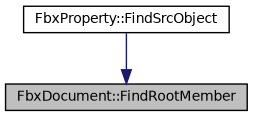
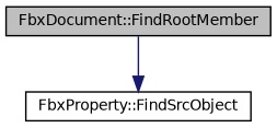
  digraph {
    rankdir=TB
    node [color=black fontname=Helvetica fontsize=10 shape=record style=filled]
    n1 [fillcolor=grey75 fontcolor=black height=0.2 label="FbxDocument::FindRootMember" width=0.4]
    n2 [fillcolor=white height=0.2 label="FbxProperty::FindSrcObject" width=0.4]
-   n2 -> n1 [color=midnightblue fontname=Helvetica fontsize=10 labelfontname=Helvetica labelfontsize=10 style=solid]
+   n1 -> n2 [color=midnightblue fontname=Helvetica fontsize=10 labelfontname=Helvetica labelfontsize=10 style=solid]
  }
